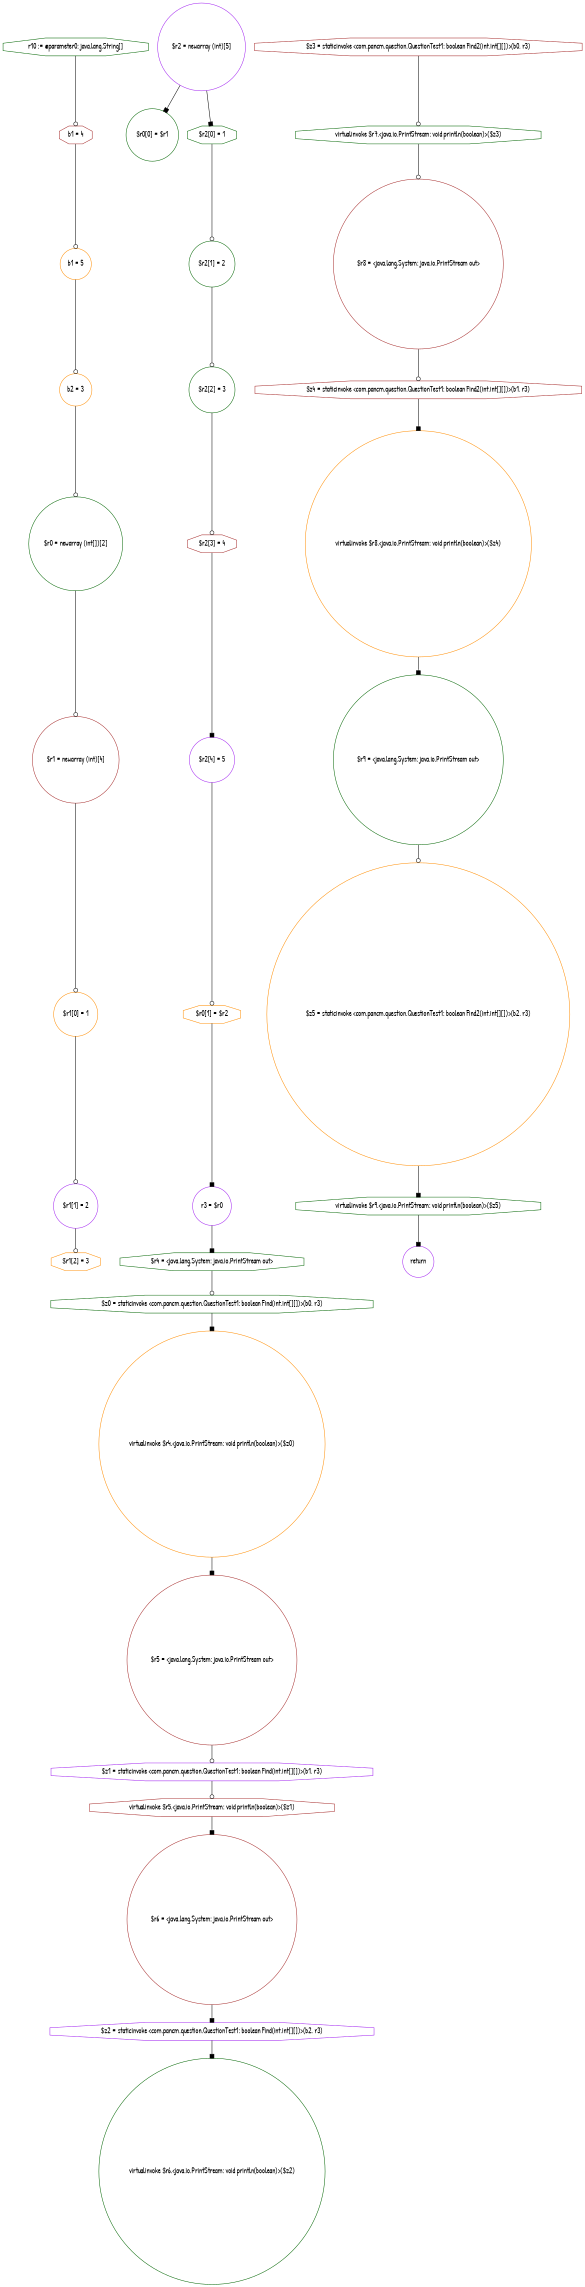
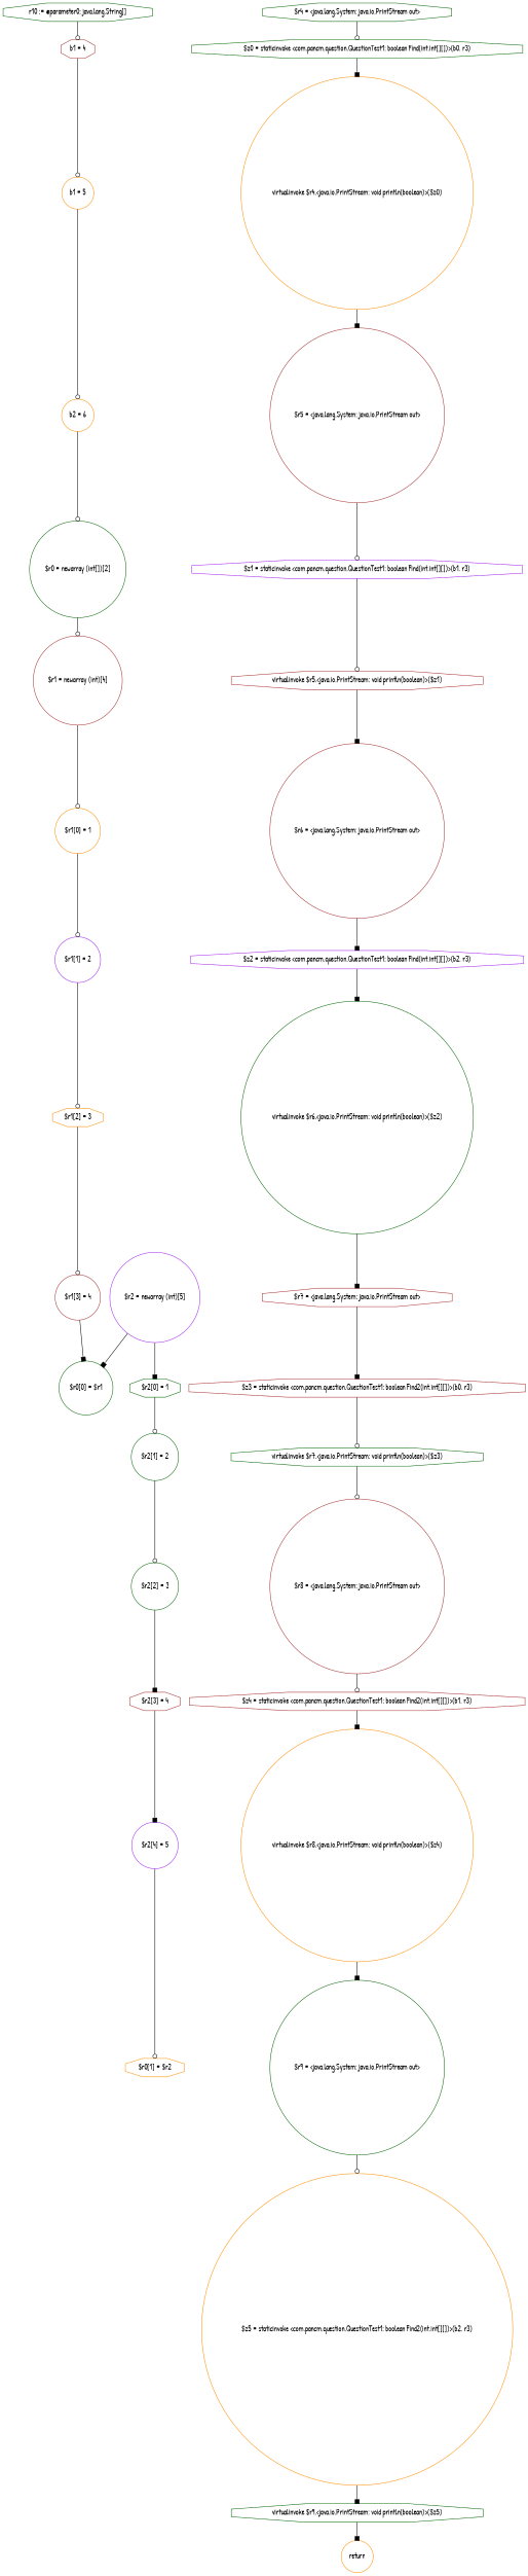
  digraph {
    fontname="Patrick Hand"
    node [color=darkgreen fontname="Patrick Hand" shape=circle]
    edge [arrowhead=odot fontname="Patrick Hand"]
    "r10 := @parameter0: java.lang.String[]" [shape=octagon]
    n2 [color=brown label="b1 = 4" shape=octagon]
    "b1 = 5" [color=darkorange]
-   "b2 = 6" [color=darkorange label="b2 = 3"]
+   "b2 = 6" [color=darkorange]
    "$r0 = newarray (int[])[2]"
    "$r1 = newarray (int)[4]" [color=brown]
    "$r1[0] = 1" [color=darkorange]
    "$r1[1] = 2" [color=purple]
    "$r1[2] = 3" [color=darkorange shape=octagon]
+   "$r1[3] = 4" [color=brown]
    "$r0[0] = $r1"
    "$r2 = newarray (int)[5]" [color=purple]
    "$r2[0] = 1" [shape=octagon]
    "$r2[1] = 2"
    "$r2[2] = 3"
    "$r2[3] = 4" [color=brown shape=octagon]
    "$r2[4] = 5" [color=purple]
    "$r0[1] = $r2" [color=darkorange shape=octagon]
-   "r3 = $r0" [color=purple]
    "$r4 = <java.lang.System: java.io.PrintStream out>" [shape=octagon]
    "$z0 = staticinvoke <com.pancm.question.QuestionTest1: boolean Find(int,int[][])>(b0, r3)" [shape=octagon]
    "virtualinvoke $r4.<java.io.PrintStream: void println(boolean)>($z0)" [color=darkorange]
    "$r5 = <java.lang.System: java.io.PrintStream out>" [color=brown]
    "$z1 = staticinvoke <com.pancm.question.QuestionTest1: boolean Find(int,int[][])>(b1, r3)" [color=purple shape=octagon]
    "virtualinvoke $r5.<java.io.PrintStream: void println(boolean)>($z1)" [color=brown shape=octagon]
    "$r6 = <java.lang.System: java.io.PrintStream out>" [color=brown]
    "$z2 = staticinvoke <com.pancm.question.QuestionTest1: boolean Find(int,int[][])>(b2, r3)" [color=purple shape=octagon]
    "virtualinvoke $r6.<java.io.PrintStream: void println(boolean)>($z2)"
+   "$r7 = <java.lang.System: java.io.PrintStream out>" [color=brown shape=octagon]
    "$z3 = staticinvoke <com.pancm.question.QuestionTest1: boolean Find2(int,int[][])>(b0, r3)" [color=brown shape=octagon]
    "virtualinvoke $r7.<java.io.PrintStream: void println(boolean)>($z3)" [shape=octagon]
    "$r8 = <java.lang.System: java.io.PrintStream out>" [color=brown]
    "$z4 = staticinvoke <com.pancm.question.QuestionTest1: boolean Find2(int,int[][])>(b1, r3)" [color=brown shape=octagon]
    "virtualinvoke $r8.<java.io.PrintStream: void println(boolean)>($z4)" [color=darkorange]
    "$r9 = <java.lang.System: java.io.PrintStream out>"
    "$z5 = staticinvoke <com.pancm.question.QuestionTest1: boolean Find2(int,int[][])>(b2, r3)" [color=darkorange]
    "virtualinvoke $r9.<java.io.PrintStream: void println(boolean)>($z5)" [shape=octagon]
-   return [color=purple]
+   return [color=darkorange]
    "r10 := @parameter0: java.lang.String[]" -> n2
    n2 -> "b1 = 5"
    "b1 = 5" -> "b2 = 6"
    "b2 = 6" -> "$r0 = newarray (int[])[2]"
    "$r0 = newarray (int[])[2]" -> "$r1 = newarray (int)[4]"
    "$r1 = newarray (int)[4]" -> "$r1[0] = 1"
    "$r1[0] = 1" -> "$r1[1] = 2"
    "$r1[1] = 2" -> "$r1[2] = 3"
+   "$r1[2] = 3" -> "$r1[3] = 4"
+   "$r1[3] = 4" -> "$r0[0] = $r1" [arrowhead=box]
    "$r2 = newarray (int)[5]" -> "$r0[0] = $r1" [arrowhead=box]
    "$r2 = newarray (int)[5]" -> "$r2[0] = 1" [arrowhead=box]
    "$r2[0] = 1" -> "$r2[1] = 2"
    "$r2[1] = 2" -> "$r2[2] = 3"
-   "$r2[2] = 3" -> "$r2[3] = 4"
+   "$r2[2] = 3" -> "$r2[3] = 4" [arrowhead=box]
    "$r2[3] = 4" -> "$r2[4] = 5" [arrowhead=box]
    "$r2[4] = 5" -> "$r0[1] = $r2"
-   "$r0[1] = $r2" -> "r3 = $r0" [arrowhead=box]
-   "r3 = $r0" -> "$r4 = <java.lang.System: java.io.PrintStream out>" [arrowhead=box]
    "$r4 = <java.lang.System: java.io.PrintStream out>" -> "$z0 = staticinvoke <com.pancm.question.QuestionTest1: boolean Find(int,int[][])>(b0, r3)"
    "$z0 = staticinvoke <com.pancm.question.QuestionTest1: boolean Find(int,int[][])>(b0, r3)" -> "virtualinvoke $r4.<java.io.PrintStream: void println(boolean)>($z0)" [arrowhead=box]
    "virtualinvoke $r4.<java.io.PrintStream: void println(boolean)>($z0)" -> "$r5 = <java.lang.System: java.io.PrintStream out>" [arrowhead=box]
    "$r5 = <java.lang.System: java.io.PrintStream out>" -> "$z1 = staticinvoke <com.pancm.question.QuestionTest1: boolean Find(int,int[][])>(b1, r3)"
    "$z1 = staticinvoke <com.pancm.question.QuestionTest1: boolean Find(int,int[][])>(b1, r3)" -> "virtualinvoke $r5.<java.io.PrintStream: void println(boolean)>($z1)"
    "virtualinvoke $r5.<java.io.PrintStream: void println(boolean)>($z1)" -> "$r6 = <java.lang.System: java.io.PrintStream out>" [arrowhead=box]
    "$r6 = <java.lang.System: java.io.PrintStream out>" -> "$z2 = staticinvoke <com.pancm.question.QuestionTest1: boolean Find(int,int[][])>(b2, r3)" [arrowhead=box]
    "$z2 = staticinvoke <com.pancm.question.QuestionTest1: boolean Find(int,int[][])>(b2, r3)" -> "virtualinvoke $r6.<java.io.PrintStream: void println(boolean)>($z2)" [arrowhead=box]
+   "virtualinvoke $r6.<java.io.PrintStream: void println(boolean)>($z2)" -> "$r7 = <java.lang.System: java.io.PrintStream out>" [arrowhead=box]
+   "$r7 = <java.lang.System: java.io.PrintStream out>" -> "$z3 = staticinvoke <com.pancm.question.QuestionTest1: boolean Find2(int,int[][])>(b0, r3)" [arrowhead=box]
    "$z3 = staticinvoke <com.pancm.question.QuestionTest1: boolean Find2(int,int[][])>(b0, r3)" -> "virtualinvoke $r7.<java.io.PrintStream: void println(boolean)>($z3)"
    "virtualinvoke $r7.<java.io.PrintStream: void println(boolean)>($z3)" -> "$r8 = <java.lang.System: java.io.PrintStream out>"
    "$r8 = <java.lang.System: java.io.PrintStream out>" -> "$z4 = staticinvoke <com.pancm.question.QuestionTest1: boolean Find2(int,int[][])>(b1, r3)"
    "$z4 = staticinvoke <com.pancm.question.QuestionTest1: boolean Find2(int,int[][])>(b1, r3)" -> "virtualinvoke $r8.<java.io.PrintStream: void println(boolean)>($z4)" [arrowhead=box]
    "virtualinvoke $r8.<java.io.PrintStream: void println(boolean)>($z4)" -> "$r9 = <java.lang.System: java.io.PrintStream out>" [arrowhead=box]
    "$r9 = <java.lang.System: java.io.PrintStream out>" -> "$z5 = staticinvoke <com.pancm.question.QuestionTest1: boolean Find2(int,int[][])>(b2, r3)"
    "$z5 = staticinvoke <com.pancm.question.QuestionTest1: boolean Find2(int,int[][])>(b2, r3)" -> "virtualinvoke $r9.<java.io.PrintStream: void println(boolean)>($z5)" [arrowhead=box]
    "virtualinvoke $r9.<java.io.PrintStream: void println(boolean)>($z5)" -> return [arrowhead=box]
  }
